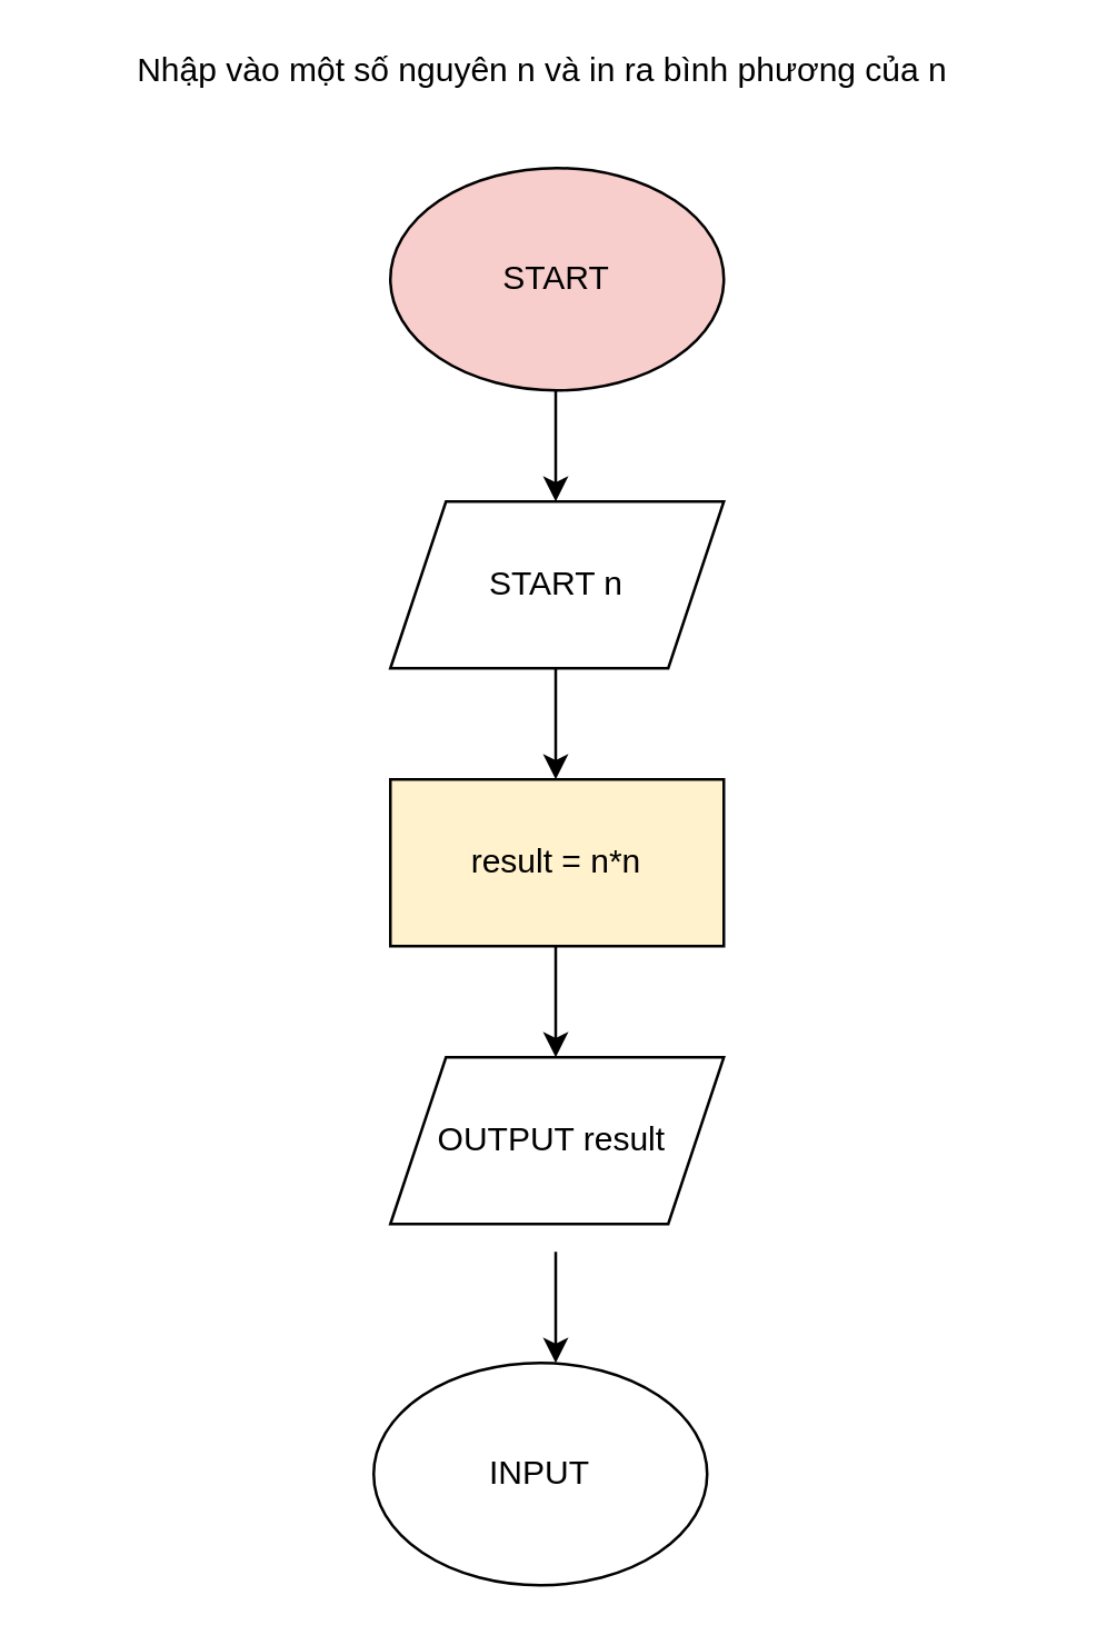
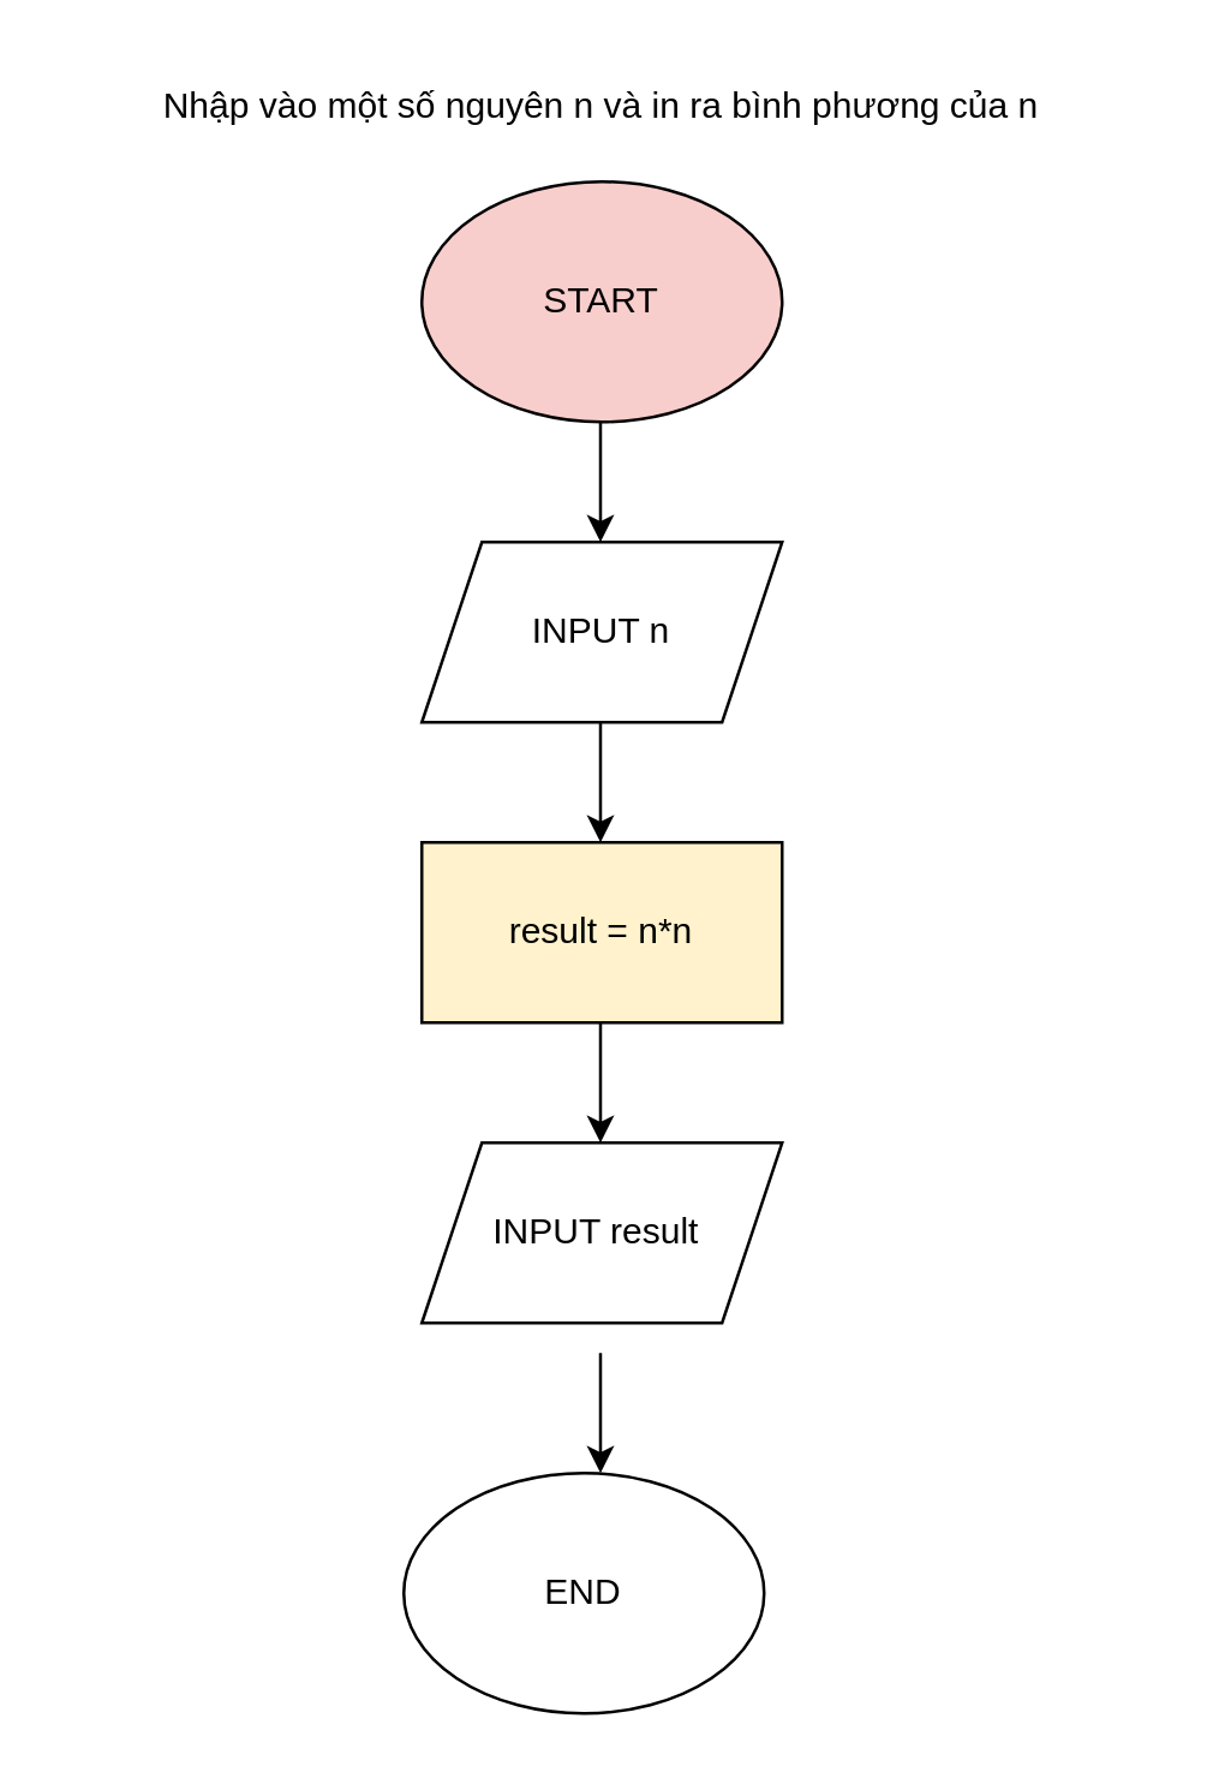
  <mxCell id="0" />
  <mxCell id="1" parent="0" />
- <mxCell id="2" value="Nhập vào một số nguyên n và in ra bình phương của n" style="text;strokeColor=none;align=center;fillColor=none;html=1;verticalAlign=middle;whiteSpace=wrap;rounded=0;" vertex="1" parent="1"><mxGeometry x="15" y="10" width="360" height="30" as="geometry" /></mxCell>
+ <mxCell id="2" value="Nhập vào một số nguyên n và in ra bình phương của n" style="text;strokeColor=none;align=center;fillColor=none;html=1;verticalAlign=middle;whiteSpace=wrap;rounded=0;" vertex="1" parent="1"><mxGeometry x="20" width="360" height="30" as="geometry" y="20" /></mxCell>
  <mxCell id="3" value="START" style="ellipse;whiteSpace=wrap;html=1;fillColor=#f8cecc;" vertex="1" parent="1"><mxGeometry x="140" y="60" width="120" height="80" as="geometry" /></mxCell>
- <mxCell id="4" value="START n" style="shape=parallelogram;perimeter=parallelogramPerimeter;whiteSpace=wrap;html=1;fixedSize=1;" vertex="1" parent="1"><mxGeometry x="140" y="180" width="120" height="60" as="geometry" /></mxCell>
+ <mxCell id="4" value="INPUT n" style="shape=parallelogram;perimeter=parallelogramPerimeter;whiteSpace=wrap;html=1;fixedSize=1;" vertex="1" parent="1"><mxGeometry x="140" y="180" width="120" height="60" as="geometry" /></mxCell>
  <mxCell id="5" value="result = n*n" style="rounded=0;whiteSpace=wrap;html=1;fillColor=#fff2cc;" vertex="1" parent="1"><mxGeometry x="140" y="280" width="120" height="60" as="geometry" /></mxCell>
- <mxCell id="6" value="OUTPUT result&amp;nbsp;" style="shape=parallelogram;perimeter=parallelogramPerimeter;whiteSpace=wrap;html=1;fixedSize=1;" vertex="1" parent="1"><mxGeometry x="140" y="380" width="120" height="60" as="geometry" /></mxCell>
- <mxCell id="7" value="INPUT" style="ellipse;whiteSpace=wrap;html=1;" vertex="1" parent="1"><mxGeometry x="134" y="490" width="120" height="80" as="geometry" /></mxCell>
+ <mxCell id="6" value="INPUT result&amp;nbsp;" style="shape=parallelogram;perimeter=parallelogramPerimeter;whiteSpace=wrap;html=1;fixedSize=1;" vertex="1" parent="1"><mxGeometry x="140" y="380" width="120" height="60" as="geometry" /></mxCell>
+ <mxCell id="7" value="END" style="ellipse;whiteSpace=wrap;html=1;" vertex="1" parent="1"><mxGeometry x="134" y="490" width="120" height="80" as="geometry" /></mxCell>
  <mxCell id="8" value="" style="endArrow=classic;html=1;rounded=0;" edge="1" parent="1"><mxGeometry width="50" height="50" relative="1" as="geometry"><mxPoint x="199.5" y="140" as="sourcePoint" /><mxPoint x="199.5" y="180" as="targetPoint" /></mxGeometry></mxCell>
  <mxCell id="9" value="" style="endArrow=classic;html=1;rounded=0;" edge="1" parent="1"><mxGeometry width="50" height="50" relative="1" as="geometry"><mxPoint x="199.5" y="240" as="sourcePoint" /><mxPoint x="199.5" y="280" as="targetPoint" /></mxGeometry></mxCell>
  <mxCell id="10" value="" style="endArrow=classic;html=1;rounded=0;" edge="1" parent="1"><mxGeometry width="50" height="50" relative="1" as="geometry"><mxPoint x="199.5" y="340" as="sourcePoint" /><mxPoint x="199.5" y="380" as="targetPoint" /></mxGeometry></mxCell>
  <mxCell id="11" value="" style="endArrow=classic;html=1;rounded=0;" edge="1" parent="1"><mxGeometry width="50" height="50" relative="1" as="geometry"><mxPoint x="199.5" y="450" as="sourcePoint" /><mxPoint x="199.5" y="490" as="targetPoint" /></mxGeometry></mxCell>
